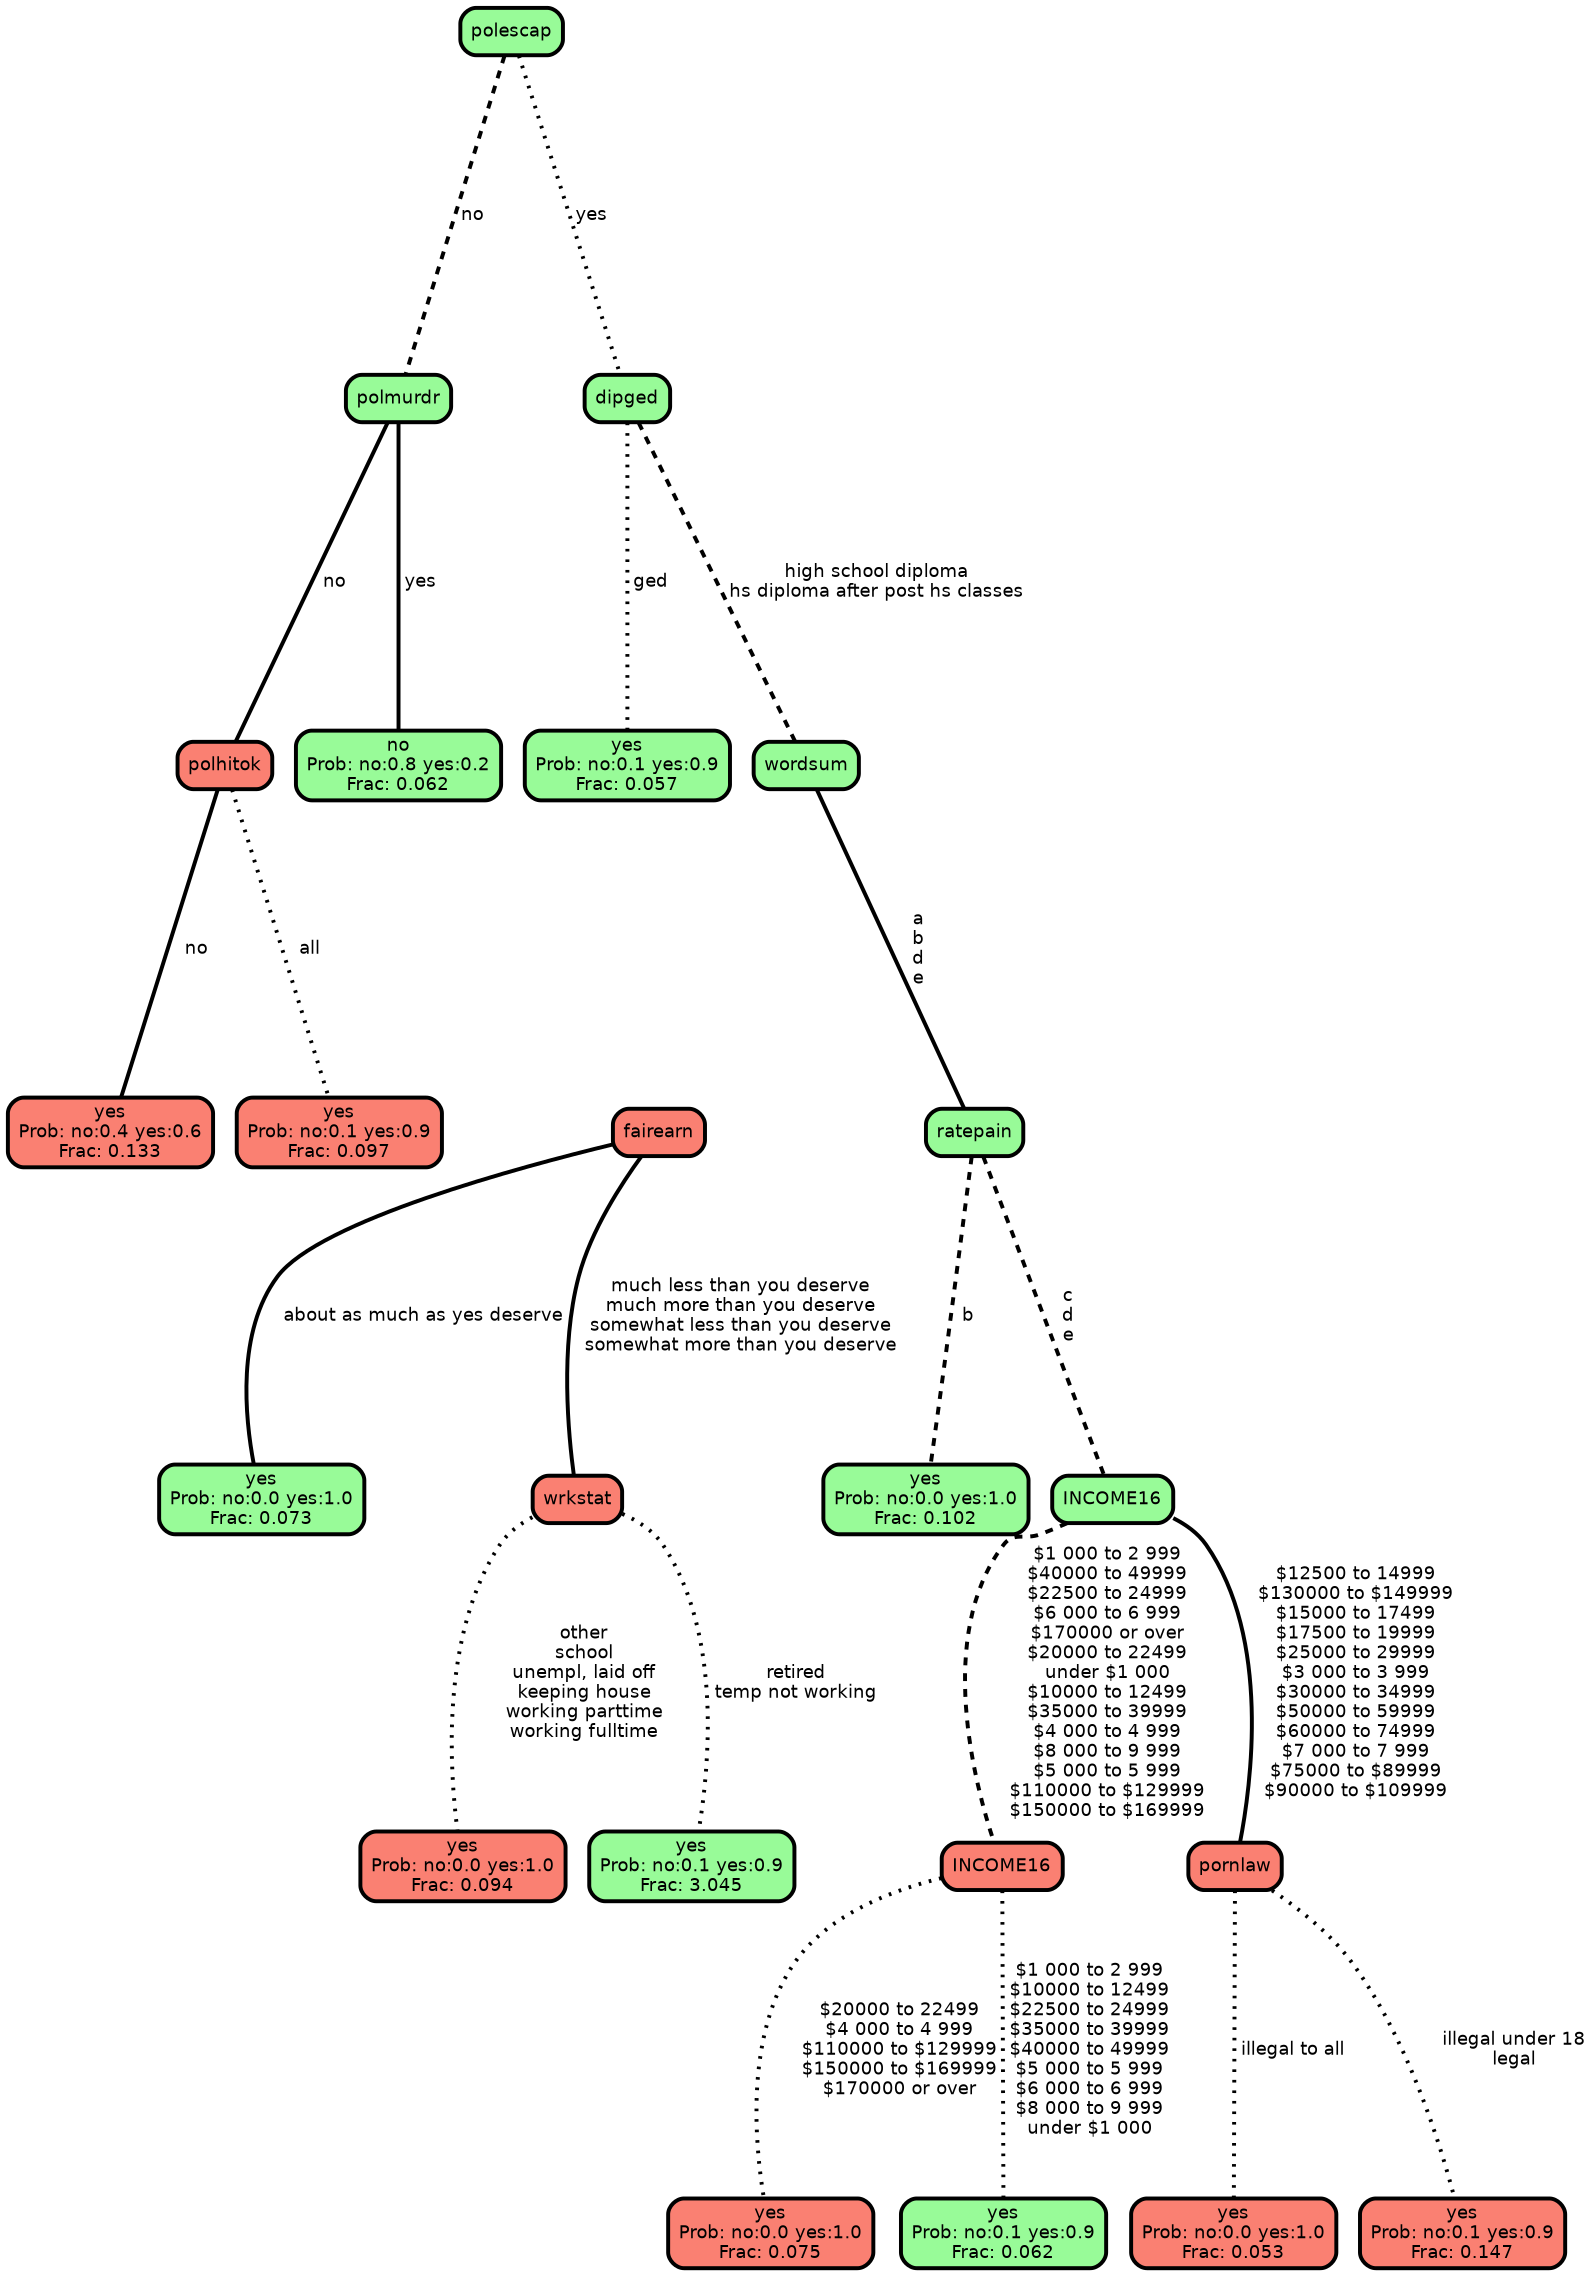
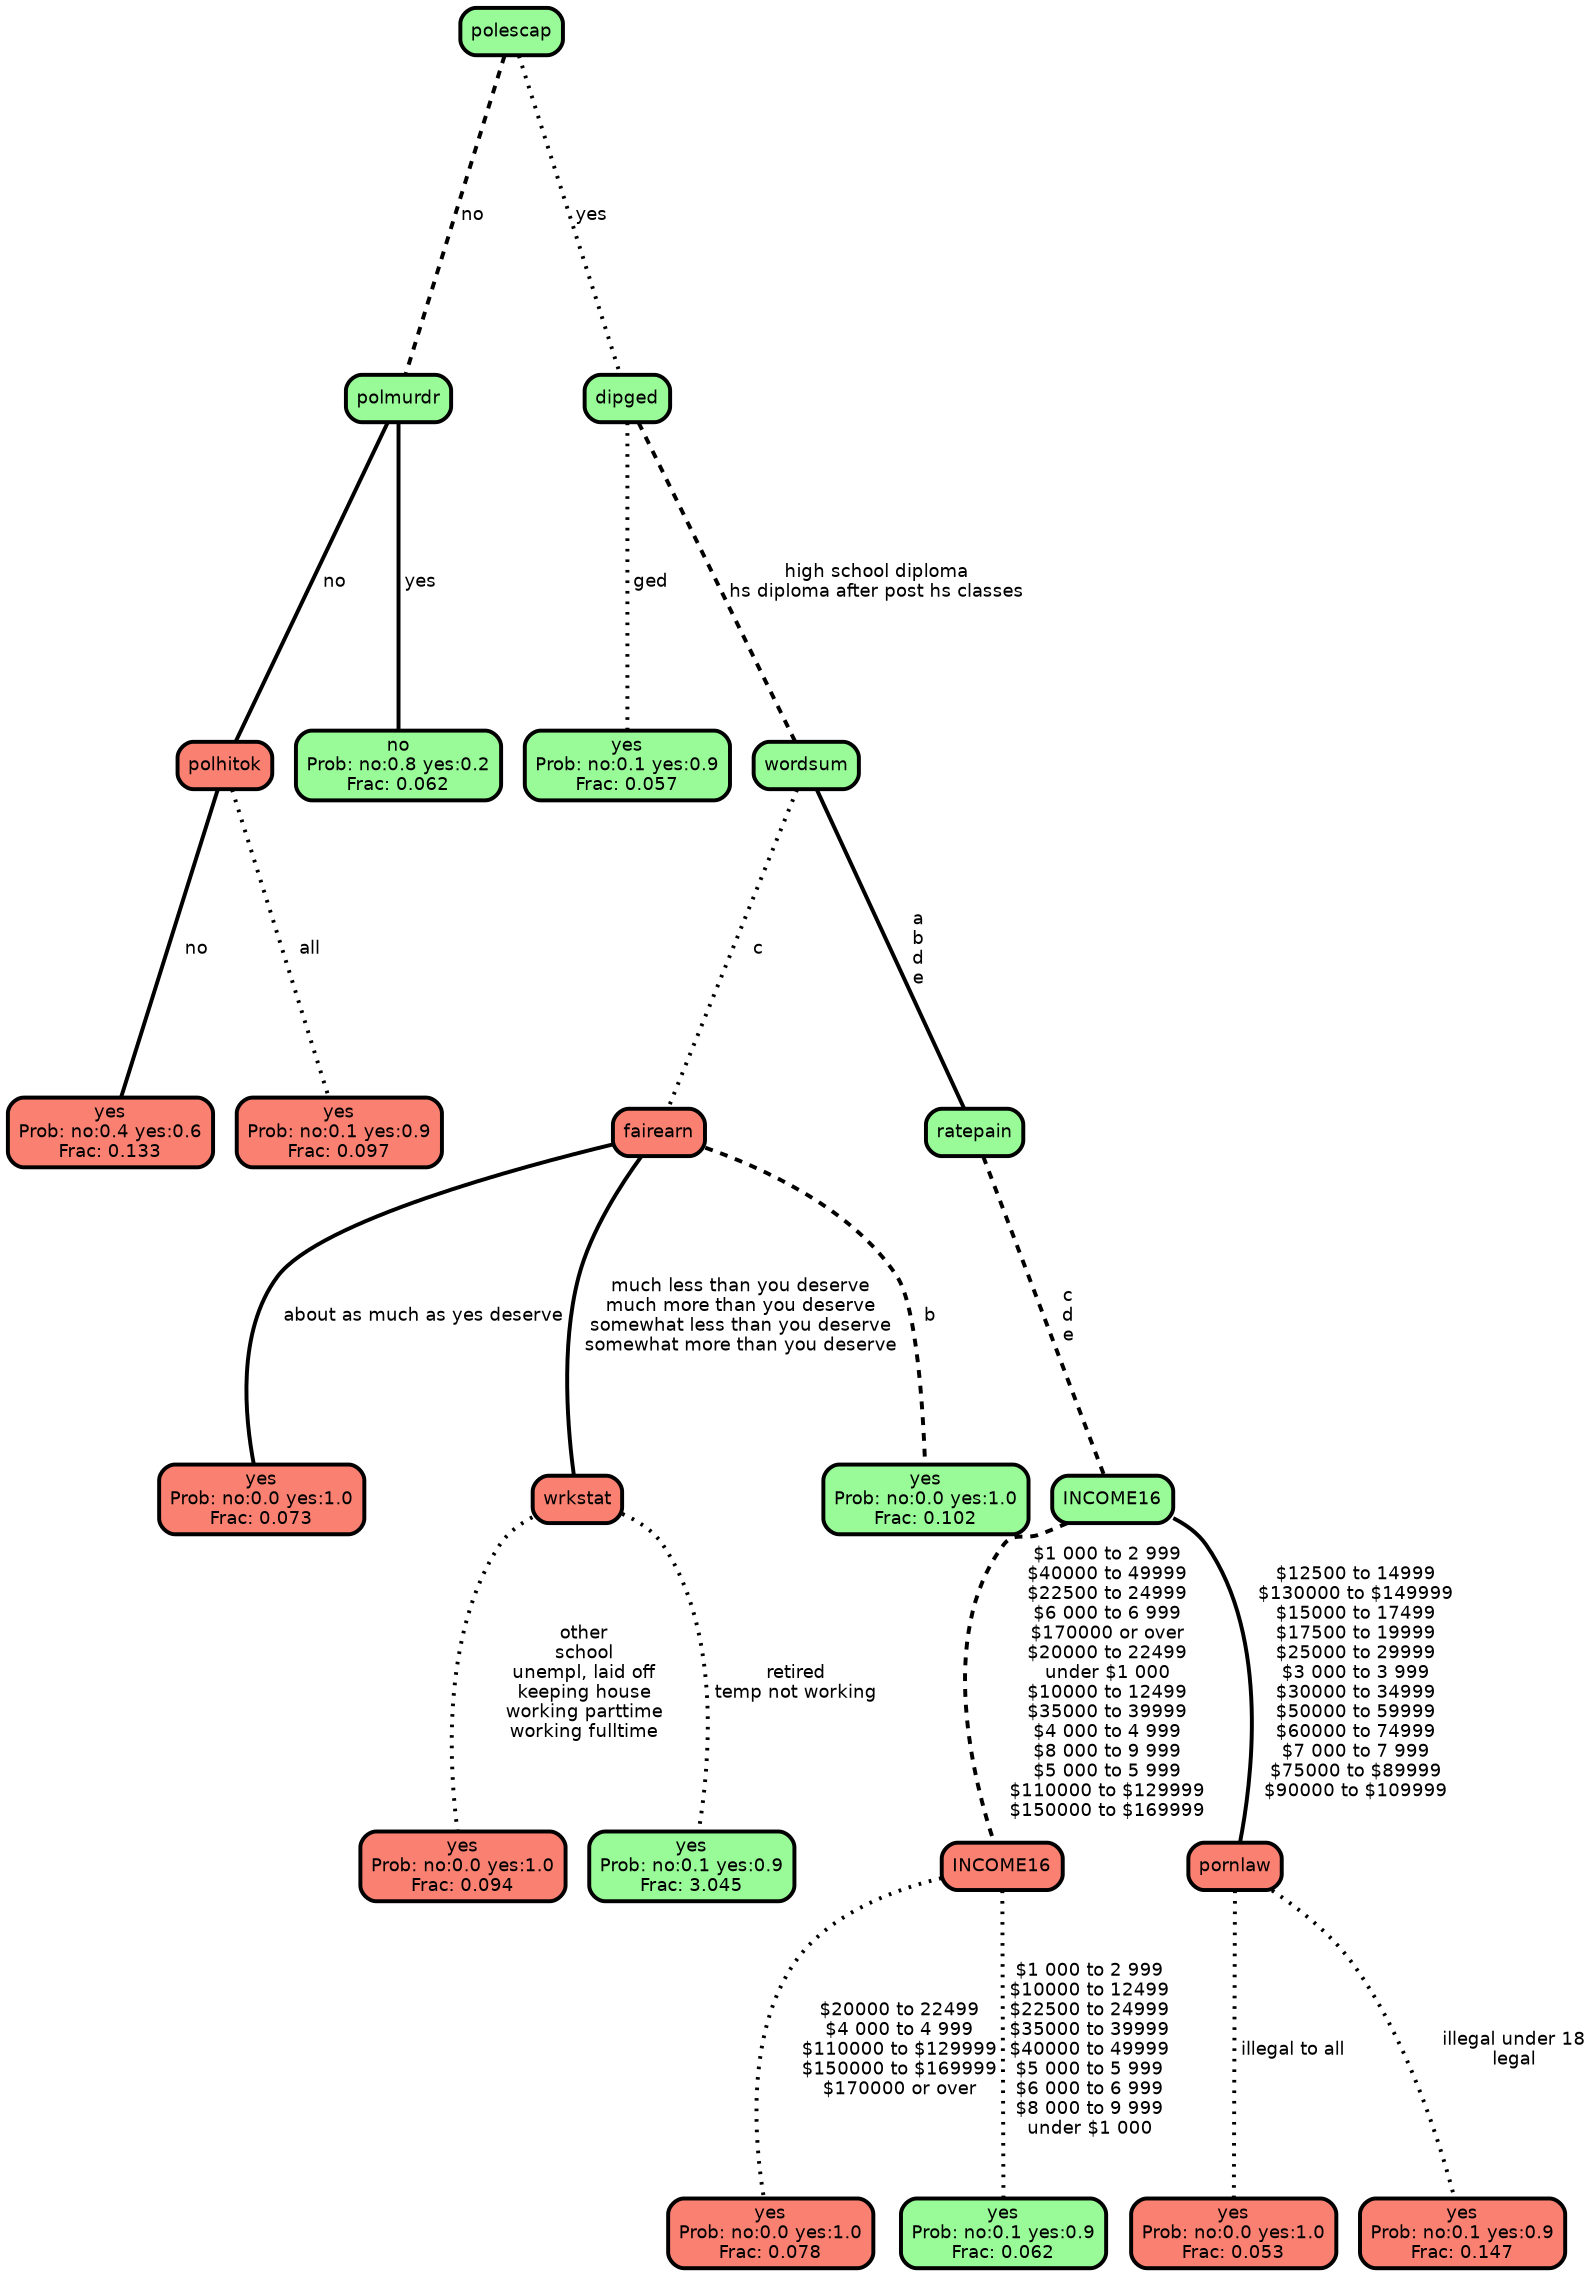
  graph {
    ranksep="0 equally"
    splines=straight
    node [color=black fillcolor=palegreen fontcolor=black fontname=helvetica penwidth=3 shape=box style="filled, rounded"]
    edge [color=black fontname=helvetica penwidth=3 style=dotted]
    n1 [fillcolor=salmon label="yes\nProb: no:0.4 yes:0.6\nFrac: 0.133"]
    n2 [fillcolor=salmon label=polhitok]
    n3 [fillcolor=salmon label="yes\nProb: no:0.1 yes:0.9\nFrac: 0.097"]
    n4 [label=polmurdr]
    n5 [label="no\nProb: no:0.8 yes:0.2\nFrac: 0.062"]
    n6 [label=polescap]
    n7 [label=dipged]
    n8 [label="yes\nProb: no:0.1 yes:0.9\nFrac: 0.057"]
    n9 [label=wordsum]
    n10 [fillcolor=salmon label=fairearn]
    n11 [label=ratepain]
-   n12 [label="yes\nProb: no:0.0 yes:1.0\nFrac: 0.073"]
+   n12 [fillcolor=salmon label="yes\nProb: no:0.0 yes:1.0\nFrac: 0.073"]
    n13 [fillcolor=salmon label=wrkstat]
    n14 [fillcolor=salmon label="yes\nProb: no:0.0 yes:1.0\nFrac: 0.094"]
    n15 [label="yes\nProb: no:0.1 yes:0.9\nFrac: 3.045"]
    n16 [label="yes\nProb: no:0.0 yes:1.0\nFrac: 0.102"]
    n17 [label=INCOME16]
    n18 [fillcolor=salmon label=INCOME16]
    n19 [fillcolor=salmon label=pornlaw]
-   n20 [fillcolor=salmon label="yes\nProb: no:0.0 yes:1.0\nFrac: 0.075"]
+   n20 [fillcolor=salmon label="yes\nProb: no:0.0 yes:1.0\nFrac: 0.078"]
    n21 [label="yes\nProb: no:0.1 yes:0.9\nFrac: 0.062"]
    n22 [fillcolor=salmon label="yes\nProb: no:0.0 yes:1.0\nFrac: 0.053"]
    n23 [fillcolor=salmon label="yes\nProb: no:0.1 yes:0.9\nFrac: 0.147"]
    subgraph sub_1 {
      rank=same
    }
    n2 -- n1 [label=" no" style=bold]
    n2 -- n3 [label=" all"]
    n4 -- n2 [label=" no" style=bold]
    n4 -- n5 [label=" yes" style=bold]
    n6 -- n4 [label=" no" style=dashed]
    n6 -- n7 [label=" yes"]
    n7 -- n8 [label=" ged"]
    n7 -- n9 [label=" high school diploma\n hs diploma after post hs classes" style=dashed]
+   n9 -- n10 [label=" c"]
    n9 -- n11 [label=" a\n b\n d\n e" style=bold]
    n10 -- n12 [label=" about as much as yes deserve" style=bold]
    n10 -- n13 [label=" much less than you deserve\n much more than you deserve\n somewhat less than you deserve\n somewhat more than you deserve" style=bold]
-   n11 -- n16 [label=" b" style=dashed]
+   n10 -- n16 [label=" b" style=dashed]
    n11 -- n17 [label=" c\n d\n e" style=dashed]
    n13 -- n14 [label=" other\n school\n unempl, laid off\n keeping house\n working parttime\n working fulltime"]
    n13 -- n15 [label=" retired\n temp not working"]
    n17 -- n18 [label=" $1 000 to 2 999\n $40000 to 49999\n $22500 to 24999\n $6 000 to 6 999\n $170000 or over\n $20000 to 22499\n under $1 000\n $10000 to 12499\n $35000 to 39999\n $4 000 to 4 999\n $8 000 to 9 999\n $5 000 to 5 999\n $110000 to $129999\n $150000 to $169999" style=dashed]
    n17 -- n19 [label=" $12500 to 14999\n $130000 to $149999\n $15000 to 17499\n $17500 to 19999\n $25000 to 29999\n $3 000 to 3 999\n $30000 to 34999\n $50000 to 59999\n $60000 to 74999\n $7 000 to 7 999\n $75000 to $89999\n $90000 to $109999" style=bold]
    n18 -- n20 [label=" $20000 to 22499\n $4 000 to 4 999\n $110000 to $129999\n $150000 to $169999\n $170000 or over"]
    n18 -- n21 [label=" $1 000 to 2 999\n $10000 to 12499\n $22500 to 24999\n $35000 to 39999\n $40000 to 49999\n $5 000 to 5 999\n $6 000 to 6 999\n $8 000 to 9 999\n under $1 000"]
    n19 -- n22 [label=" illegal to all"]
    n19 -- n23 [label=" illegal under 18\n legal"]
  }
